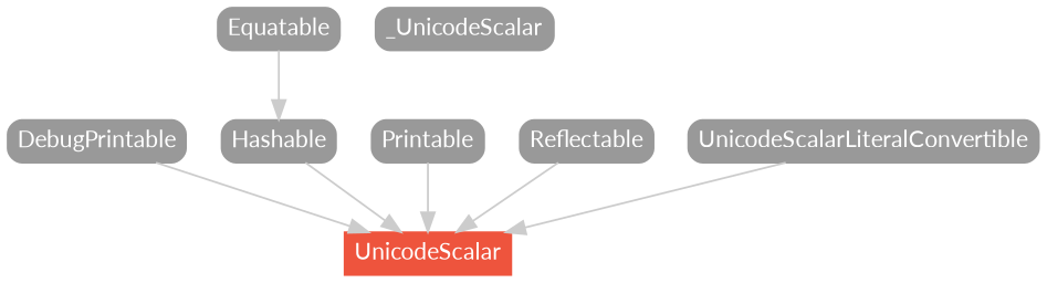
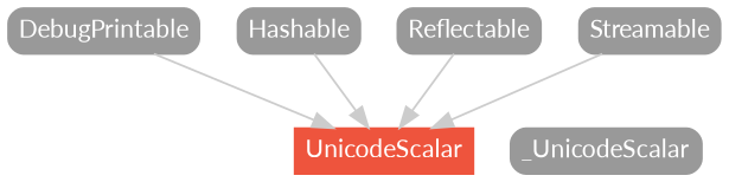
  strict digraph {
    fontname=Lato
    node [color="#999999" fillcolor="#999999" fontcolor=white fontname=Lato fontsize=12 margin="0.07,0.05" shape=box style="filled,rounded"]
    edge [color="#cccccc" fontname=Lato]
    UnicodeScalar [color="#ee543d" fillcolor="#ee543d" height=0.3 style=filled]
    DebugPrintable [height=0.3]
-   Equatable [height=0.3]
    Hashable [height=0.3]
-   Printable [height=0.3]
    Reflectable [height=0.3]
-   UnicodeScalarLiteralConvertible [height=0.3]
+   Streamable [height=0.3]
    n9 [height=0.3 label=_UnicodeScalar]
    subgraph sub_1 {
      rank=max
      UnicodeScalar
    }
    DebugPrintable -> UnicodeScalar
-   Equatable -> Hashable
    Hashable -> UnicodeScalar
-   Printable -> UnicodeScalar
    Reflectable -> UnicodeScalar
-   UnicodeScalarLiteralConvertible -> UnicodeScalar
+   Streamable -> UnicodeScalar
  }
